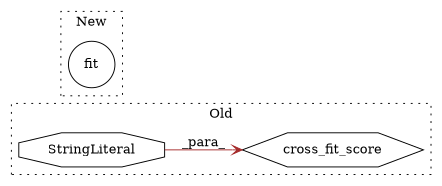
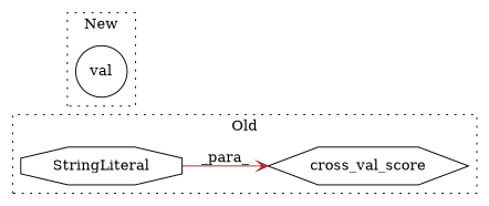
  digraph {
    rankdir=LR
    node [a=32]
-   n1 [l="16,1" label=cross_fit_score s="2290,2385" shape=hexagon]
+   n1 [l="16,1" label=cross_val_score s="2290,2385" shape=hexagon]
    n2 [a=45 l=9 label=StringLiteral s=2376 shape=octagon]
-   n3 [l="4,1" label=fit s="2419,2469" shape=circle]
+   n3 [l="4,1" label=val s="2419,2469" shape=circle]
    subgraph cluster_1 {
      label=Old
      style=dotted
      n1
      n2
    }
    subgraph cluster_2 {
      label=New
      style=dotted
      n3
    }
    n2 -> n1 [label=_para_ color=brown style=solid arrowhead=vee]
  }
